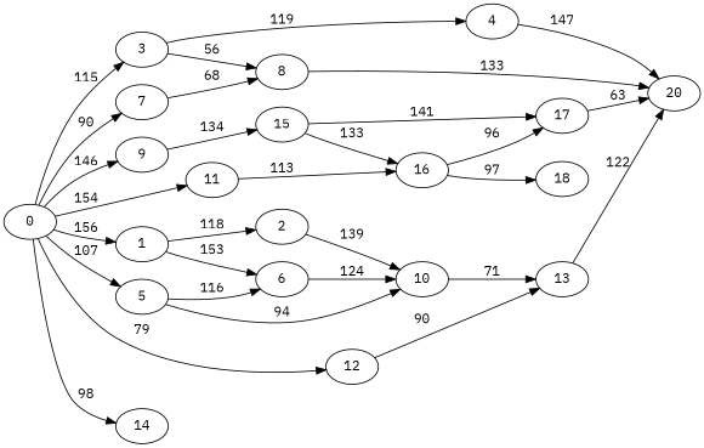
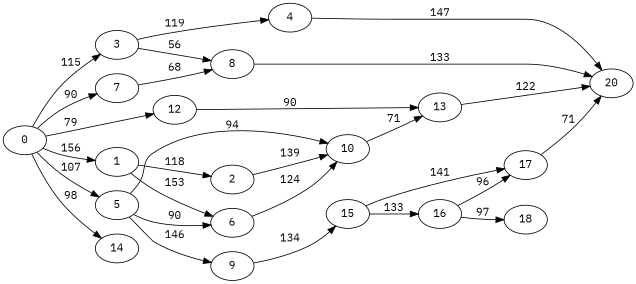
  digraph {
    fontname="IBM Plex Mono"
    rankdir=LR
    node [fontname="IBM Plex Mono"]
    edge [fontname="IBM Plex Mono"]
    0
    1
    3
    5
    7
    9
-   11
    12
    14
    2
    6
    4
    8
    10
    15
    16
    13
    20
    17
    18
    0 -> 1 [label=156]
    0 -> 3 [label=115]
    0 -> 5 [label=107]
    0 -> 7 [label=90]
-   0 -> 9 [label=146]
-   0 -> 11 [label=154]
+   5 -> 9 [label=146]
    0 -> 12 [label=79]
    0 -> 14 [label=98]
    1 -> 2 [label=118]
    1 -> 6 [label=153]
    3 -> 4 [label=119]
    3 -> 8 [label=56]
-   5 -> 6 [label=116]
+   5 -> 6 [label=90]
    5 -> 10 [label=94]
    7 -> 8 [label=68]
    9 -> 15 [label=134]
-   11 -> 16 [label=113]
    12 -> 13 [label=90]
    2 -> 10 [label=139]
    6 -> 10 [label=124]
    4 -> 20 [label=147]
    8 -> 20 [label=133]
    10 -> 13 [label=71]
    15 -> 16 [label=133]
    15 -> 17 [label=141]
    16 -> 17 [label=96]
    16 -> 18 [label=97]
    13 -> 20 [label=122]
-   17 -> 20 [label=63]
+   17 -> 20 [label=71]
  }
